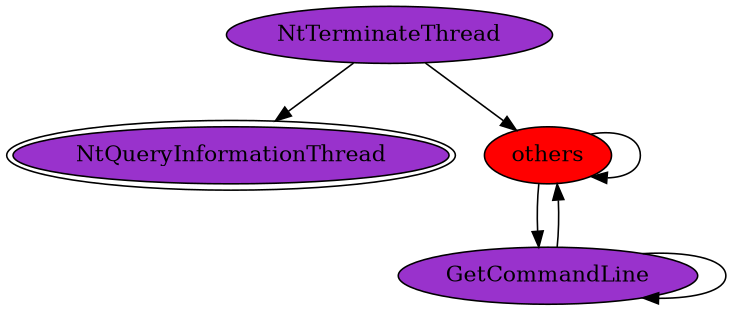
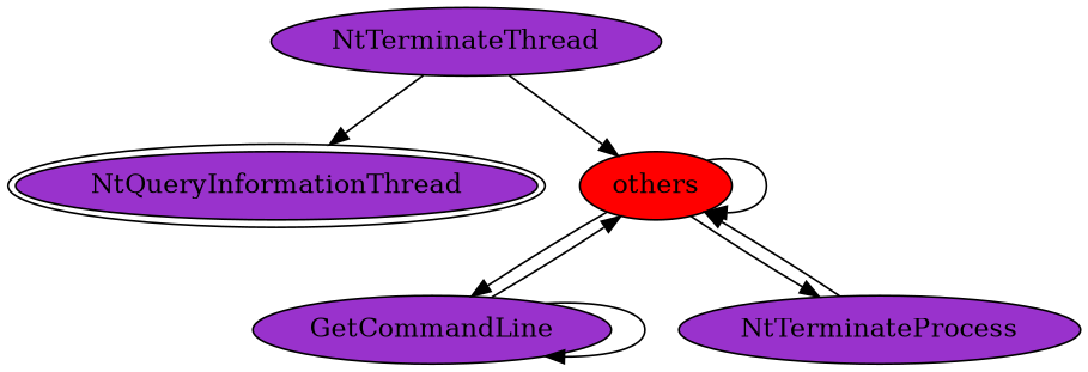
  digraph {
    node [fillcolor=darkorchid style=filled]
    n1 [label=NtQueryInformationThread peripheries=2]
    n2 [label=NtTerminateThread]
    n3 [fillcolor=red label=others]
    n4 [label=GetCommandLine]
+   n5 [label=NtTerminateProcess]
    n2 -> n1
    n2 -> n3
    n3 -> n3
    n3 -> n4
+   n3 -> n5
    n4 -> n3
    n4 -> n4
+   n5 -> n3
  }
